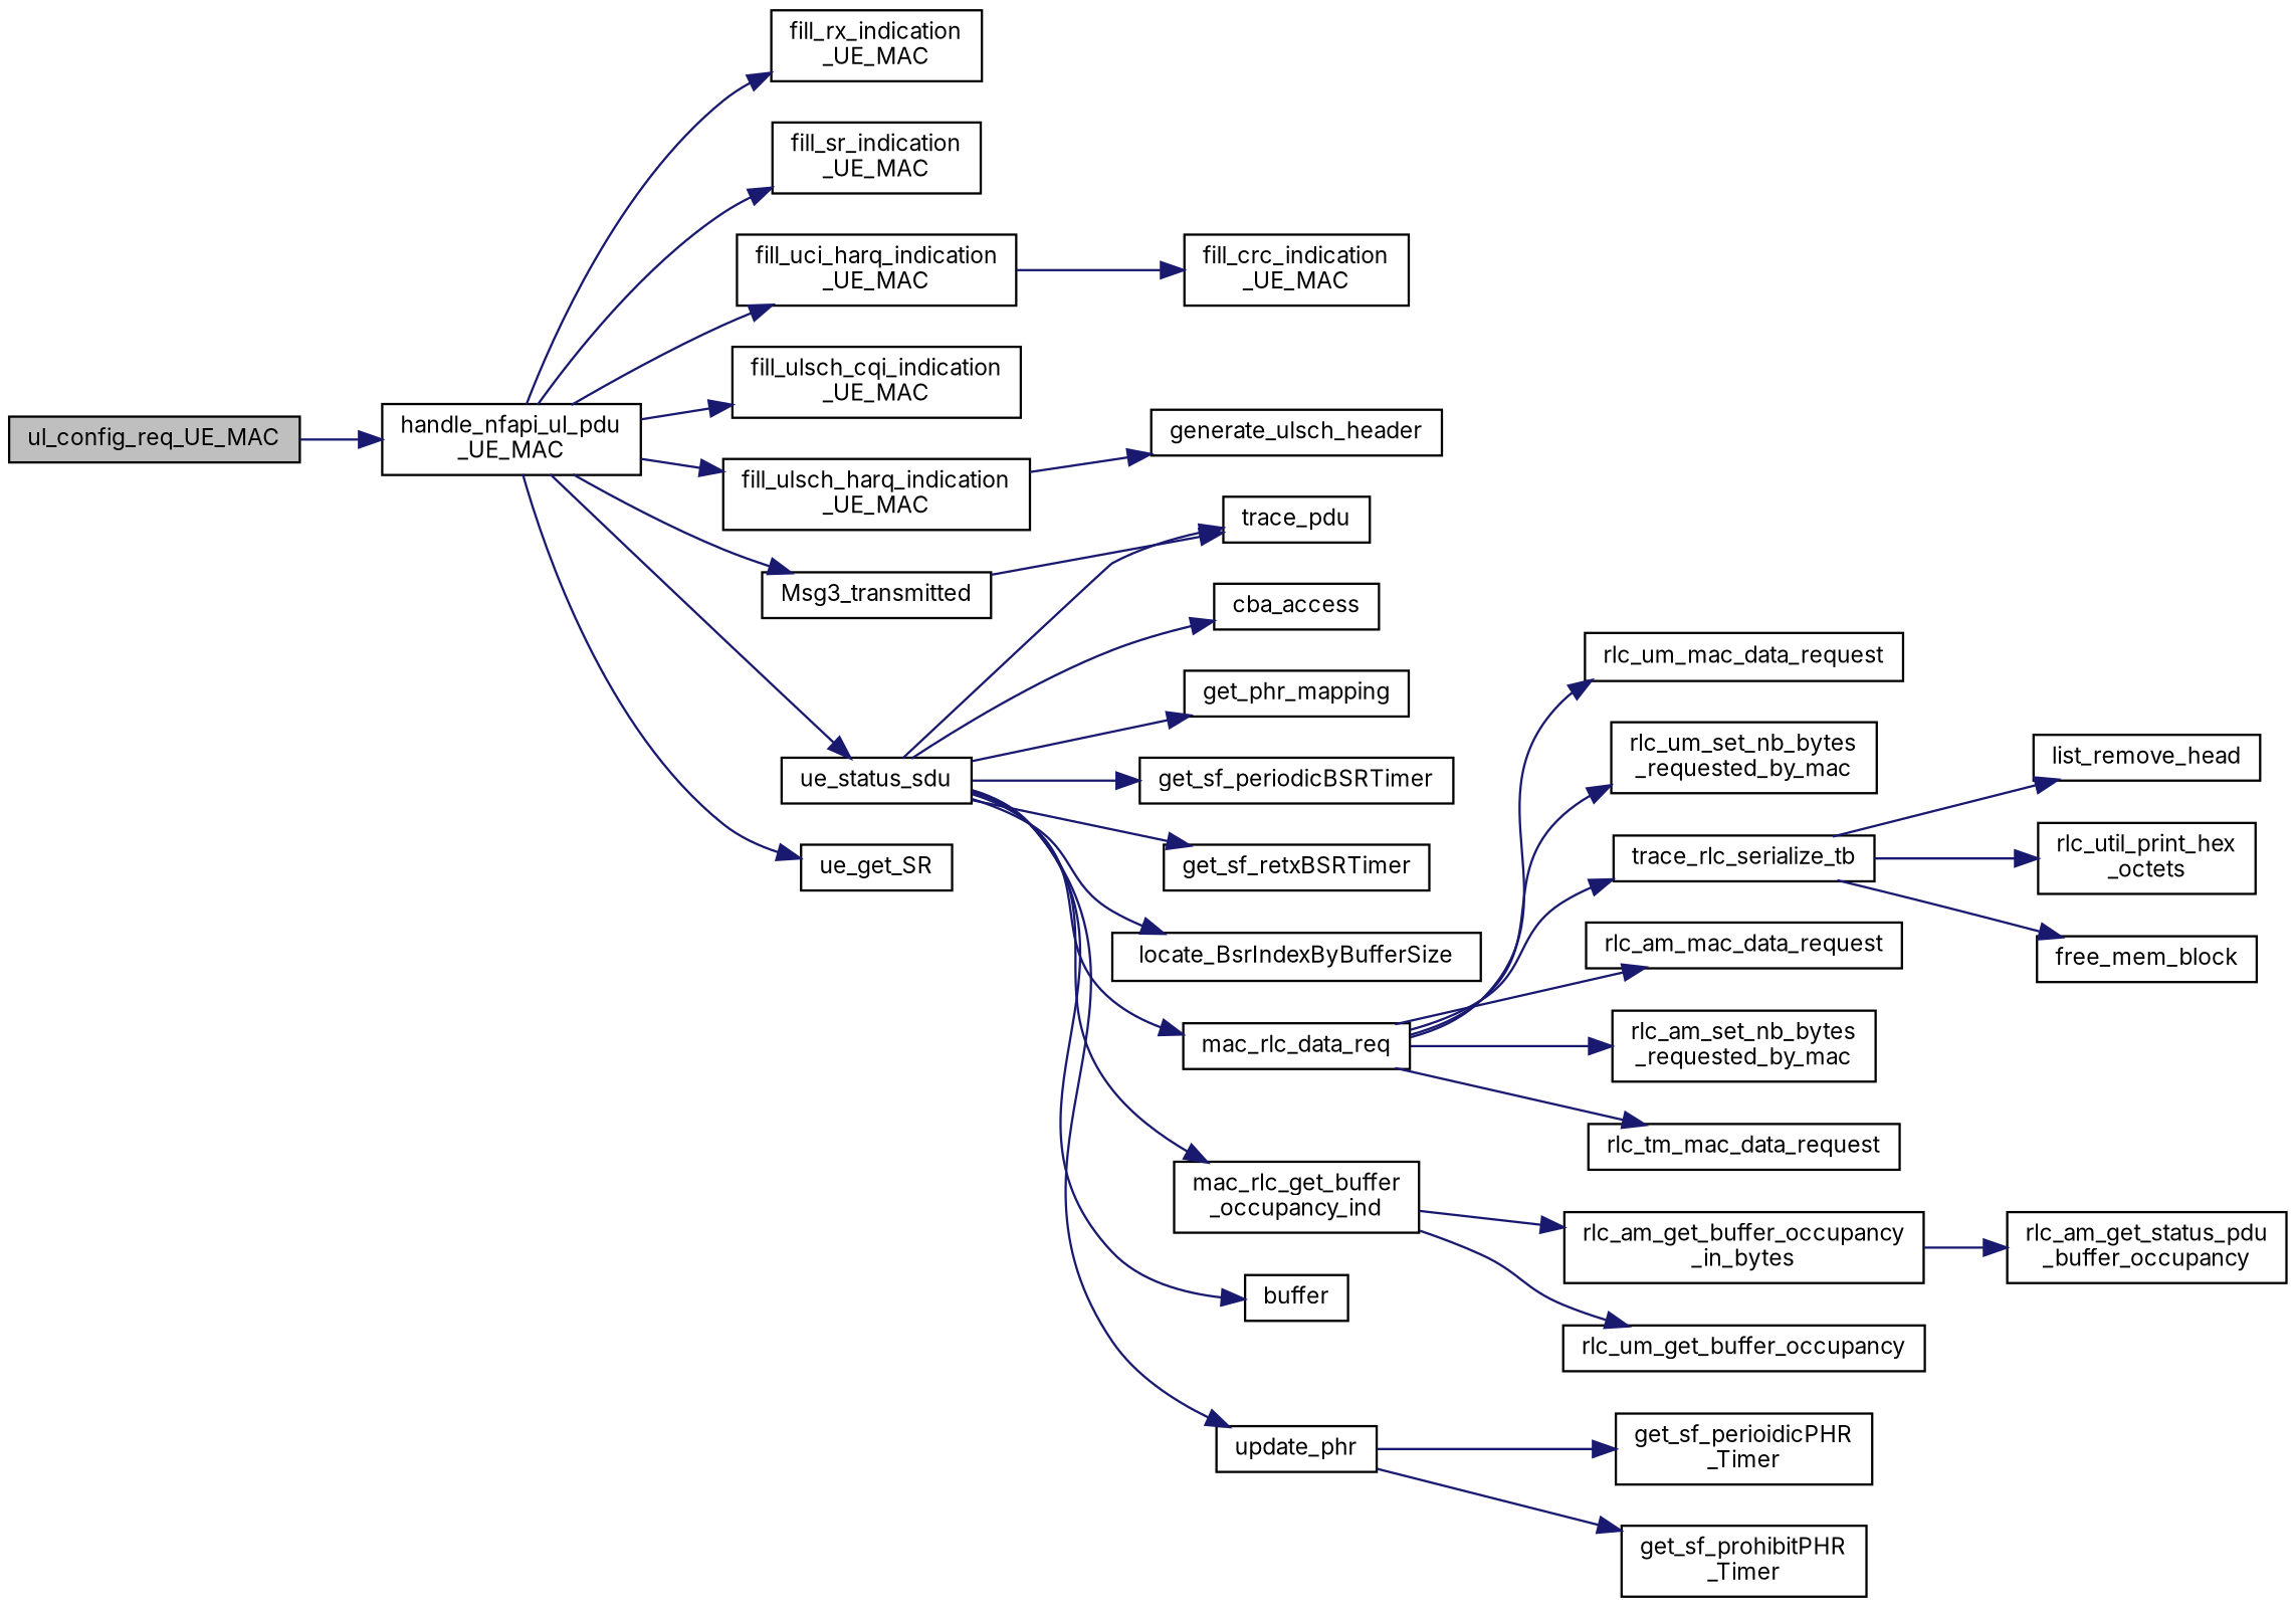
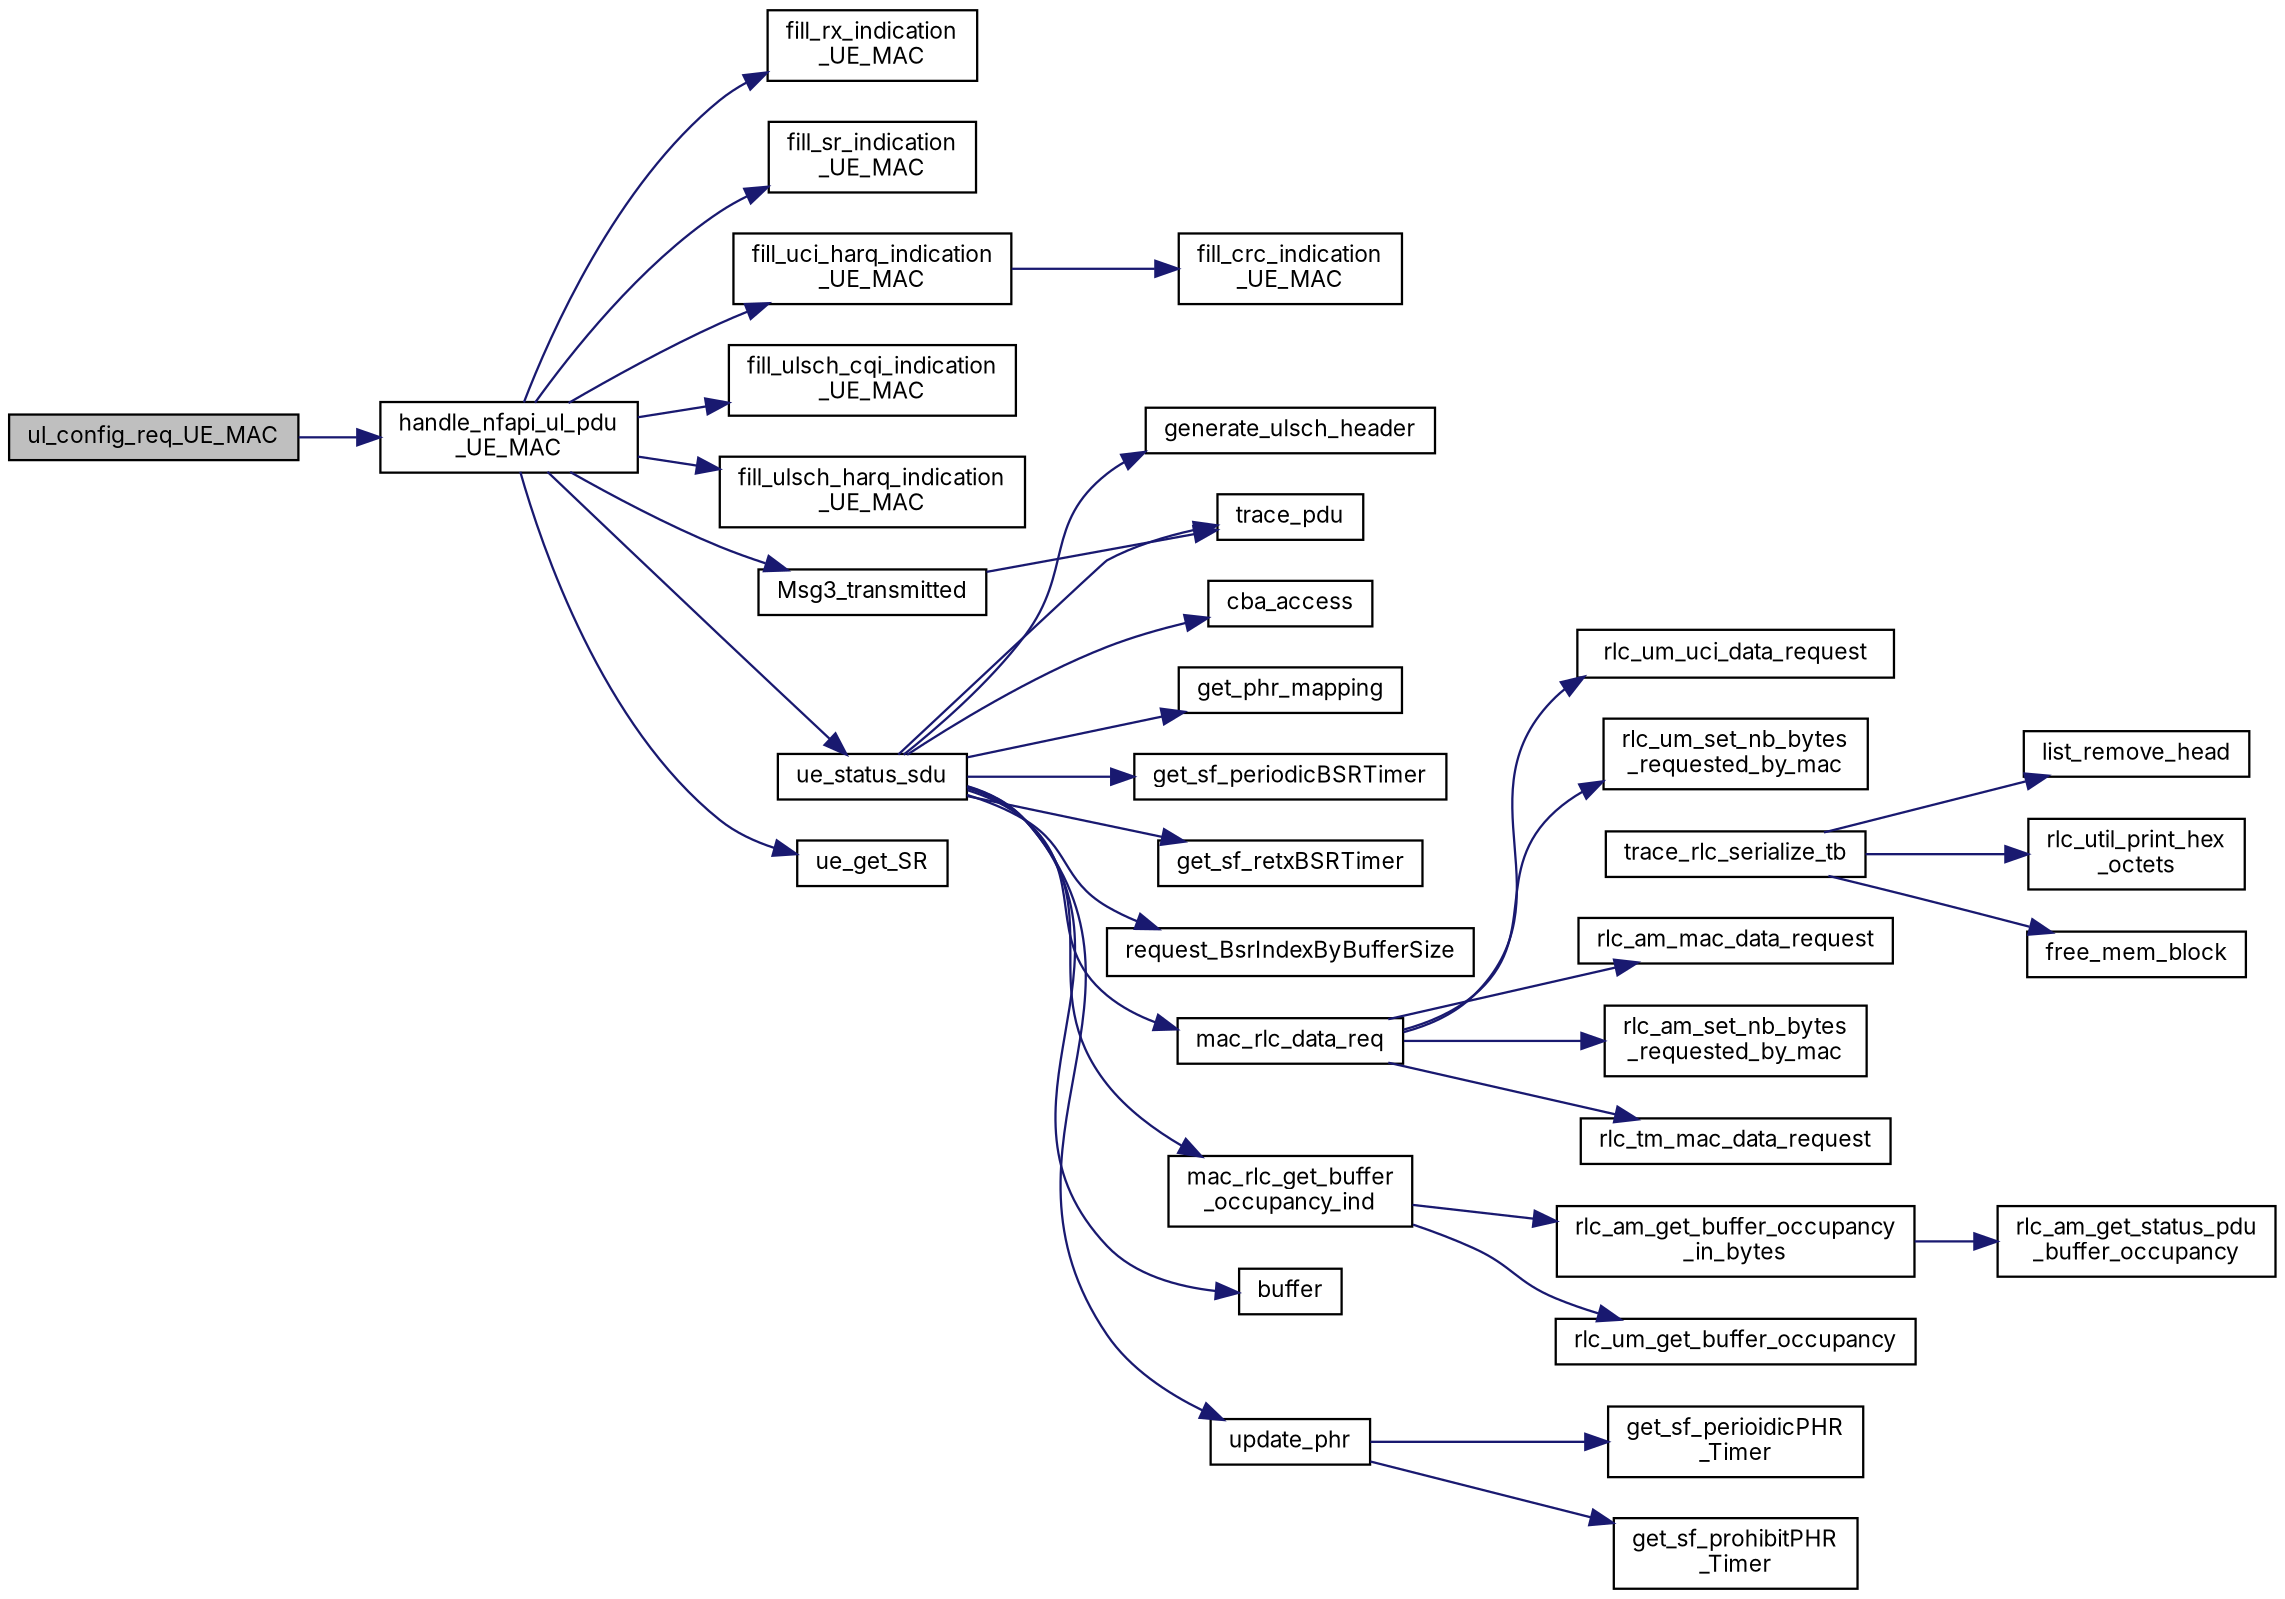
  digraph {
    fontname=Inter
    rankdir=LR
    node [color=black fillcolor=white fontname=Inter fontsize=10 shape=record style=filled]
    edge [color=midnightblue fontname=Inter fontsize=10 labelfontname=Helvetica labelfontsize=10 style=solid]
    n1 [fillcolor=grey75 fontcolor=black height=0.2 label=ul_config_req_UE_MAC width=0.4]
    n2 [height=0.2 label="handle_nfapi_ul_pdu\l_UE_MAC" width=0.4]
    n3 [height=0.2 label="fill_rx_indication\l_UE_MAC" width=0.4]
    n4 [height=0.2 label="fill_sr_indication\l_UE_MAC" width=0.4]
    n5 [height=0.2 label="fill_uci_harq_indication\l_UE_MAC" width=0.4]
    n6 [height=0.2 label="fill_ulsch_cqi_indication\l_UE_MAC" width=0.4]
    n7 [height=0.2 label="fill_ulsch_harq_indication\l_UE_MAC" width=0.4]
    n8 [height=0.2 label=Msg3_transmitted width=0.4]
    n9 [height=0.2 label=ue_status_sdu width=0.4]
    n10 [height=0.2 label=ue_get_SR width=0.4]
    n11 [height=0.2 label="fill_crc_indication\l_UE_MAC" width=0.4]
    n12 [height=0.2 label=trace_pdu width=0.4]
    n13 [height=0.2 label=cba_access width=0.4]
    n14 [height=0.2 label=generate_ulsch_header width=0.4]
    n15 [height=0.2 label=get_phr_mapping width=0.4]
    n16 [height=0.2 label=get_sf_periodicBSRTimer width=0.4]
    n17 [height=0.2 label=get_sf_retxBSRTimer width=0.4]
-   n18 [height=0.2 label=locate_BsrIndexByBufferSize width=0.4]
+   n18 [height=0.2 label=request_BsrIndexByBufferSize width=0.4]
    n19 [height=0.2 label=mac_rlc_data_req width=0.4]
    n20 [height=0.2 label="mac_rlc_get_buffer\l_occupancy_ind" width=0.4]
    n21 [height=0.2 label=buffer width=0.4]
    n22 [height=0.2 label=update_phr width=0.4]
    n23 [height=0.2 label=trace_rlc_serialize_tb width=0.4]
    n24 [height=0.2 label=rlc_am_mac_data_request width=0.4]
    n25 [height=0.2 label="rlc_am_set_nb_bytes\l_requested_by_mac" width=0.4]
    n26 [height=0.2 label=rlc_tm_mac_data_request width=0.4]
-   n27 [height=0.2 label=rlc_um_mac_data_request width=0.4]
+   n27 [height=0.2 label=rlc_um_uci_data_request width=0.4]
    n28 [height=0.2 label="rlc_um_set_nb_bytes\l_requested_by_mac" width=0.4]
    n29 [height=0.2 label="rlc_am_get_buffer_occupancy\l_in_bytes" width=0.4]
    n30 [height=0.2 label=rlc_um_get_buffer_occupancy width=0.4]
    n31 [height=0.2 label="get_sf_perioidicPHR\l_Timer" width=0.4]
    n32 [height=0.2 label="get_sf_prohibitPHR\l_Timer" width=0.4]
    n33 [height=0.2 label=free_mem_block width=0.4]
    n34 [height=0.2 label=list_remove_head width=0.4]
    n35 [height=0.2 label="rlc_util_print_hex\l_octets" width=0.4]
    n36 [height=0.2 label="rlc_am_get_status_pdu\l_buffer_occupancy" width=0.4]
    n1 -> n2
    n2 -> n3
    n2 -> n4
    n2 -> n5
    n2 -> n6
    n2 -> n7
    n2 -> n8
    n2 -> n9
    n2 -> n10
    n5 -> n11
    n8 -> n12
    n9 -> n12
    n9 -> n13
-   n7 -> n14
+   n9 -> n14
    n9 -> n15
    n9 -> n16
    n9 -> n17
    n9 -> n18
    n9 -> n19
    n9 -> n20
    n9 -> n21
    n9 -> n22
-   n19 -> n23
    n19 -> n24
    n19 -> n25
    n19 -> n26
    n19 -> n27
    n19 -> n28
    n20 -> n29
    n20 -> n30
    n22 -> n31
    n22 -> n32
    n23 -> n33
    n23 -> n34
    n23 -> n35
    n29 -> n36
  }
